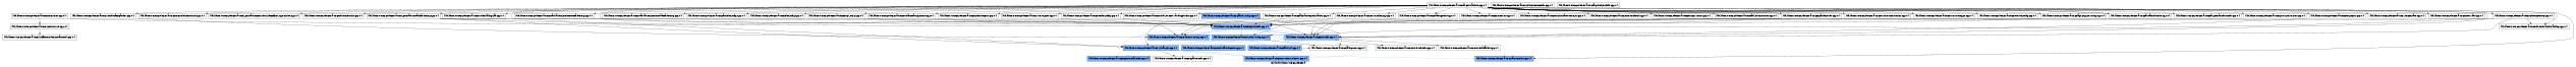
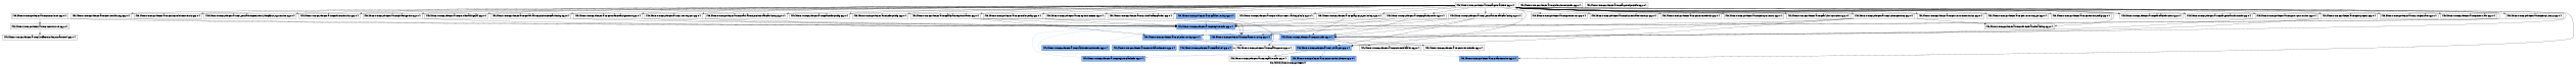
  digraph {
    label="bin/lld_lib/libLLVMX86CodeGen.a"
    rankdir=TB
    node [group=0 shape=box]
    n1 [label="{lib/libLLVMX86CodeGen.a(X86AsmPrinter.cpp.o)}"]
    n2 [label="{lib/libLLVMX86CodeGen.a(X86MCInstLower.cpp.o)}"]
    n3 [fillcolor="0.600000 0.5 1" group=1 label="{lib/libLLVMX86CodeGen.a(X86RegisterInfo.cpp.o)}" style=filled]
    n4 [label="{lib/libLLVMX86CodeGen.a(X86ShuffleDecodeConstantPool.cpp.o)}"]
    n5 [fillcolor="0.600000 0.5 1" group=1 label="{lib/libLLVMX86CodeGen.a(X86FrameLowering.cpp.o)}" style=filled]
    n6 [fillcolor="0.600000 0.5 1" group=1 label="{lib/libLLVMX86CodeGen.a(X86ISelLowering.cpp.o)}" style=filled]
    n7 [fillcolor="0.600000 0.5 1" group=1 label="{lib/libLLVMX86CodeGen.a(X86InstrInfo.cpp.o)}" style=filled]
    n8 [label="{lib/libLLVMX86CodeGen.a(X86CallingConv.cpp.o)}"]
    n9 [fillcolor="0.600000 0.5 1" group=1 label="{lib/libLLVMX86CodeGen.a(X86InterleavedAccess.cpp.o)}" style=filled]
    n10 [fillcolor="0.600000 0.5 1" group=1 label="{lib/libLLVMX86CodeGen.a(X86Subtarget.cpp.o)}" style=filled]
+   n11 [fillcolor="0.600000 0.5 1" group=1 label="{lib/libLLVMX86CodeGen.a(X86MachineFunctionInfo.cpp.o)}" style=filled]
    n12 [fillcolor="0.600000 0.5 1" group=1 label="{lib/libLLVMX86CodeGen.a(X86FastISel.cpp.o)}" style=filled]
    n13 [label="{lib/libLLVMX86CodeGen.a(X86InstrFoldTables.cpp.o)}"]
    n14 [label="{lib/libLLVMX86CodeGen.a(X86InstrFMA3Info.cpp.o)}"]
    n15 [fillcolor="0.600000 0.5 1" group=1 label="{lib/libLLVMX86CodeGen.a(X86MacroFusion.cpp.o)}" style=filled]
    n16 [label="{lib/libLLVMX86CodeGen.a(X86LegalizerInfo.cpp.o)}"]
    n17 [fillcolor="0.600000 0.5 1" group=1 label="{lib/libLLVMX86CodeGen.a(X86RegisterBankInfo.cpp.o)}" style=filled]
    n18 [fillcolor="0.600000 0.5 1" group=1 label="{lib/libLLVMX86CodeGen.a(X86InstructionSelector.cpp.o)}" style=filled]
    n19 [fillcolor="0.600000 0.5 1" group=1 label="{lib/libLLVMX86CodeGen.a(X86CallLowering.cpp.o)}" style=filled]
    n20 [label="{lib/libLLVMX86CodeGen.a(X86TargetMachine.cpp.o)}"]
    n21 [label="{lib/libLLVMX86CodeGen.a(X86InstCombineIntrinsic.cpp.o)}"]
    n22 [label="{lib/libLLVMX86CodeGen.a(X86SpeculativeExecutionSideEffectSuppression.cpp.o)}"]
    n23 [label="{lib/libLLVMX86CodeGen.a(X86IndirectThunks.cpp.o)}"]
    n24 [label="{lib/libLLVMX86CodeGen.a(X86LoadValueInjectionRetHardening.cpp.o)}"]
    n25 [label="{lib/libLLVMX86CodeGen.a(X86AvoidTrailingCall.cpp.o)}"]
    n26 [label="{lib/libLLVMX86CodeGen.a(X86ExpandPseudo.cpp.o)}"]
    n27 [label="{lib/libLLVMX86CodeGen.a(X86LowerTileCopy.cpp.o)}"]
    n28 [label="{lib/libLLVMX86CodeGen.a(X86FloatingPoint.cpp.o)}"]
    n29 [label="{lib/libLLVMX86CodeGen.a(X86LoadValueInjectionLoadHardening.cpp.o)}"]
    n30 [label="{lib/libLLVMX86CodeGen.a(X86FastTileConfig.cpp.o)}"]
    n31 [label="{lib/libLLVMX86CodeGen.a(X86TileConfig.cpp.o)}"]
    n32 [label="{lib/libLLVMX86CodeGen.a(X86SpeculativeLoadHardening.cpp.o)}"]
    n33 [label="{lib/libLLVMX86CodeGen.a(X86FlagsCopyLowering.cpp.o)}"]
    n34 [label="{lib/libLLVMX86CodeGen.a(X86FixupSetCC.cpp.o)}"]
    n35 [label="{lib/libLLVMX86CodeGen.a(X86OptimizeLEAs.cpp.o)}"]
    n36 [label="{lib/libLLVMX86CodeGen.a(X86CallFrameOptimization.cpp.o)}"]
    n37 [label="{lib/libLLVMX86CodeGen.a(X86AvoidStoreForwardingBlocks.cpp.o)}"]
    n38 [label="{lib/libLLVMX86CodeGen.a(X86PreTileConfig.cpp.o)}"]
    n39 [label="{lib/libLLVMX86CodeGen.a(X86CmovConversion.cpp.o)}"]
    n40 [label="{lib/libLLVMX86CodeGen.a(X86ISelDAGToDAG.cpp.o)}"]
    n41 [label="{lib/libLLVMX86CodeGen.a(X86IndirectBranchTracking.cpp.o)}"]
    n42 [label="{lib/libLLVMX86CodeGen.a(X86EvexToVex.cpp.o)}"]
    n43 [label="{lib/libLLVMX86CodeGen.a(X86DiscriminateMemOps.cpp.o)}"]
    n44 [label="{lib/libLLVMX86CodeGen.a(X86InsertPrefetch.cpp.o)}"]
    n45 [label="{lib/libLLVMX86CodeGen.a(X86FixupBWInsts.cpp.o)}"]
    n46 [label="{lib/libLLVMX86CodeGen.a(X86PadShortFunction.cpp.o)}"]
    n47 [label="{lib/libLLVMX86CodeGen.a(X86FixupLEAs.cpp.o)}"]
    n48 [label="{lib/libLLVMX86CodeGen.a(X86LowerAMXIntrinsics.cpp.o)}"]
    n49 [label="{lib/libLLVMX86CodeGen.a(X86LowerAMXType.cpp.o)}"]
    n50 [label="{lib/libLLVMX86CodeGen.a(X86PreAMXConfig.cpp.o)}"]
    n51 [label="{lib/libLLVMX86CodeGen.a(X86DomainReassignment.cpp.o)}"]
    n52 [label="{lib/libLLVMX86CodeGen.a(X86PartialReduction.cpp.o)}"]
    n53 [label="{lib/libLLVMX86CodeGen.a(X86TargetTransformInfo.cpp.o)}"]
    n54 [label="{lib/libLLVMX86CodeGen.a(X86VZeroUpper.cpp.o)}"]
    n55 [label="{lib/libLLVMX86CodeGen.a(X86WinAllocaExpander.cpp.o)}"]
    n56 [label="{lib/libLLVMX86CodeGen.a(X86WinEHState.cpp.o)}"]
    n57 [label="{lib/libLLVMX86CodeGen.a(X86InsertWait.cpp.o)}"]
    n58 [label="{lib/libLLVMX86CodeGen.a(X86SelectionDAGInfo.cpp.o)}"]
    n59 [label="{lib/libLLVMX86CodeGen.a(X86TargetObjectFile.cpp.o)}"]
    subgraph sub_1 {
      rank=same
      n1
    }
    subgraph sub_2 {
      rank=same
      n2
      n3
    }
    subgraph sub_3 {
      rank=same
      n4
      n5
      n6
      n7
    }
    subgraph sub_4 {
      rank=same
      n8
      n9
      n10
+     n11
      n12
      n13
      n14
    }
    n1 -> n2
    n1 -> n3
    n2 -> n4
    n3 -> n5 [color="0.600000 0.5 1"]
    n3 -> n6 [color="0.600000 0.5 1"]
    n3 -> n7 [color="0.600000 0.5 1"]
    n5 -> n3 [color="0.600000 0.5 1"]
    n5 -> n6 [color="0.600000 0.5 1"]
    n5 -> n7 [color="0.600000 0.5 1"]
    n6 -> n5 [color="0.600000 0.5 1"]
    n6 -> n7 [color="0.600000 0.5 1"]
    n6 -> n8
    n6 -> n9 [color="0.600000 0.5 1"]
    n6 -> n10 [color="0.600000 0.5 1"]
+   n6 -> n11 [color="0.600000 0.5 1"]
    n6 -> n12 [color="0.600000 0.5 1"]
    n7 -> n3 [color="0.600000 0.5 1"]
    n7 -> n5 [color="0.600000 0.5 1"]
    n7 -> n13
    n7 -> n14
    n9 -> n6 [color="0.600000 0.5 1"]
    n10 -> n5 [color="0.600000 0.5 1"]
    n10 -> n6 [color="0.600000 0.5 1"]
    n10 -> n7 [color="0.600000 0.5 1"]
    n10 -> n15 [color="0.600000 0.5 1"]
    n10 -> n16
    n10 -> n17 [color="0.600000 0.5 1"]
    n10 -> n18 [color="0.600000 0.5 1"]
+   n11 -> n3 [color="0.600000 0.5 1"]
    n12 -> n3 [color="0.600000 0.5 1"]
    n12 -> n6 [color="0.600000 0.5 1"]
    n12 -> n7 [color="0.600000 0.5 1"]
    n12 -> n8
    n12 -> n10 [color="0.600000 0.5 1"]
    n15 -> n7 [color="0.600000 0.5 1"]
    n17 -> n3 [color="0.600000 0.5 1"]
    n18 -> n3 [color="0.600000 0.5 1"]
    n18 -> n7 [color="0.600000 0.5 1"]
    n18 -> n10 [color="0.600000 0.5 1"]
    n19 -> n3 [color="0.600000 0.5 1"]
    n19 -> n8
    n19 -> n10 [color="0.600000 0.5 1"]
    n20 -> n3
    n20 -> n7
    n20 -> n10
    n20 -> n15
    n20 -> n21
    n20 -> n22
    n20 -> n23
    n20 -> n24
    n20 -> n25
    n20 -> n26
    n20 -> n27
    n20 -> n28
    n20 -> n29
    n20 -> n30
    n20 -> n31
    n20 -> n32
    n20 -> n33
    n20 -> n34
    n20 -> n35
    n20 -> n36
    n20 -> n37
    n20 -> n38
    n20 -> n39
    n20 -> n40
    n20 -> n41
    n20 -> n42
    n20 -> n43
    n20 -> n44
    n20 -> n45
    n20 -> n46
    n20 -> n47
    n20 -> n48
    n20 -> n49
    n20 -> n50
    n20 -> n51
    n20 -> n52
    n20 -> n53
    n20 -> n54
    n20 -> n55
    n20 -> n56
    n20 -> n57
    n24 -> n3
    n26 -> n3
    n26 -> n5
    n26 -> n7
    n27 -> n3
    n28 -> n3
    n32 -> n3
    n32 -> n5
    n32 -> n7
    n32 -> n10
    n33 -> n3
    n33 -> n7
    n34 -> n3
    n36 -> n3
    n36 -> n5
    n36 -> n6
    n38 -> n3
    n39 -> n7
    n40 -> n6
    n40 -> n7
    n40 -> n10
    n40 -> n41
    n47 -> n7
    n51 -> n3
    n52 -> n20
    n54 -> n3
    n55 -> n5
  }
